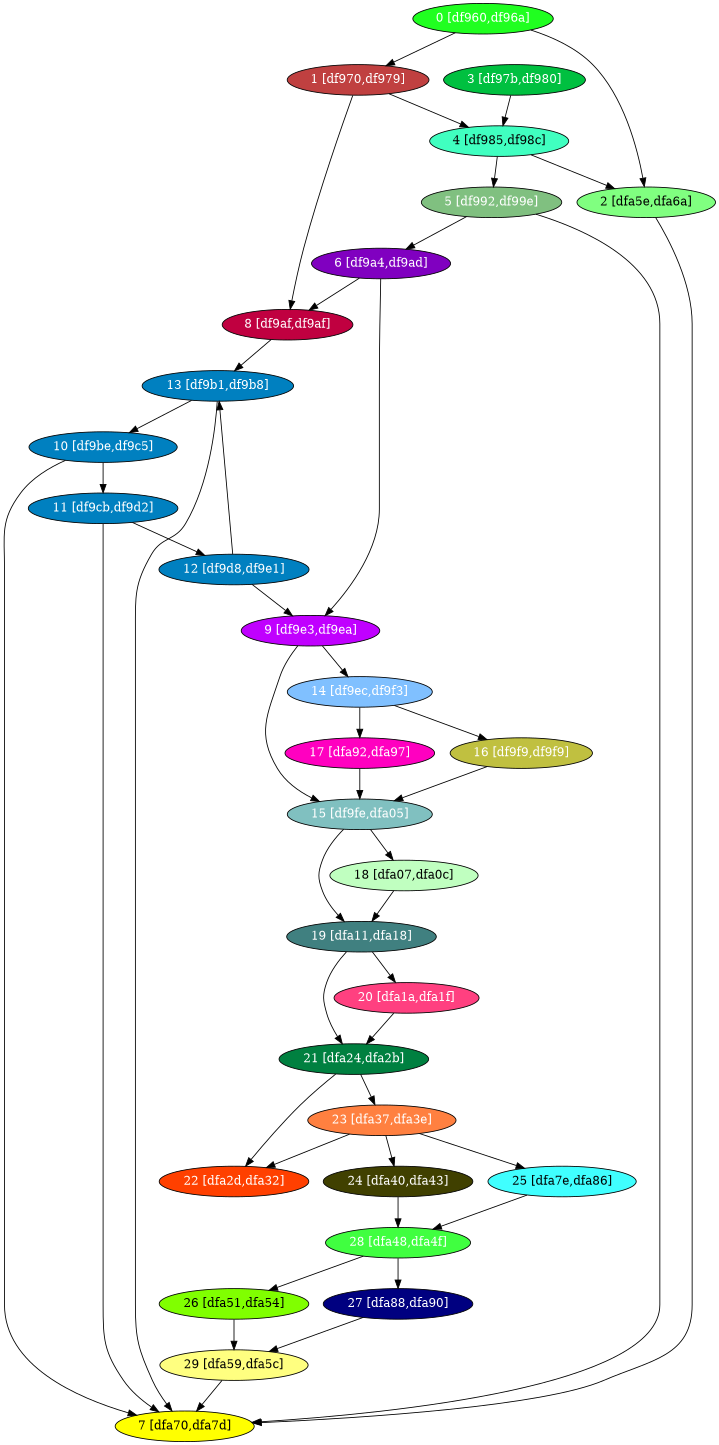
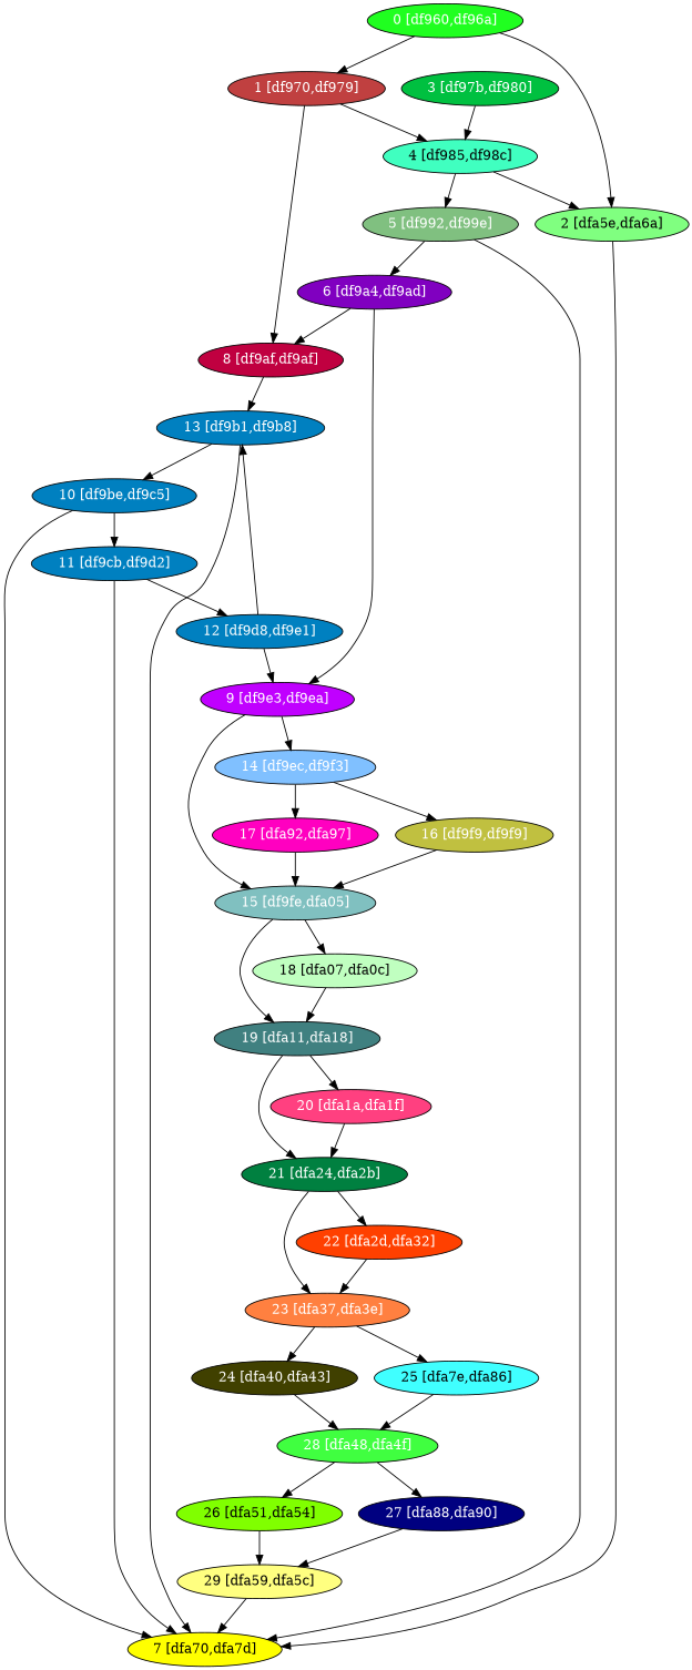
  digraph {
    node [fillcolor="#0080C0" fontcolor="#ffffff" shape=oval style=filled]
    n1 [fillcolor="#20FF20" label="0 [df960,df96a]"]
    n2 [fillcolor="#C04040" label="1 [df970,df979]"]
    n3 [fillcolor="#80FF80" fontcolor="#000000" label="2 [dfa5e,dfa6a]"]
    n4 [fillcolor="#40FFC0" fontcolor="#000000" label="4 [df985,df98c]"]
    n5 [fillcolor="#C00040" label="8 [df9af,df9af]"]
    n6 [fillcolor="#FFFF00" fontcolor="#000000" label="7 [dfa70,dfa7d]"]
    n7 [fillcolor="#00C040" label="3 [df97b,df980]"]
    n8 [fillcolor="#80C080" label="5 [df992,df99e]"]
    n9 [fillcolor="#8000C0" label="6 [df9a4,df9ad]"]
    n10 [fillcolor="#C000FF" label="9 [df9e3,df9ea]"]
    n11 [label="13 [df9b1,df9b8]"]
    n12 [fillcolor="#80C0FF" label="14 [df9ec,df9f3]"]
    n13 [fillcolor="#80C0C0" label="15 [df9fe,dfa05]"]
    n14 [label="10 [df9be,df9c5]"]
    n15 [fillcolor="#C0C040" label="16 [df9f9,df9f9]"]
    n16 [fillcolor="#FF00C0" label="17 [dfa92,dfa97]"]
    n17 [fillcolor="#C0FFC0" fontcolor="#000000" label="18 [dfa07,dfa0c]"]
    n18 [fillcolor="#408080" label="19 [dfa11,dfa18]"]
    n19 [label="11 [df9cb,df9d2]"]
    n20 [label="12 [df9d8,df9e1]"]
    n21 [fillcolor="#FF4080" label="20 [dfa1a,dfa1f]"]
    n22 [fillcolor="#008040" label="21 [dfa24,dfa2b]"]
    n23 [fillcolor="#FF4000" label="22 [dfa2d,dfa32]"]
    n24 [fillcolor="#FF8040" label="23 [dfa37,dfa3e]"]
    n25 [fillcolor="#404000" label="24 [dfa40,dfa43]"]
    n26 [fillcolor="#40FFFF" fontcolor="#000000" label="25 [dfa7e,dfa86]"]
    n27 [fillcolor="#40FF40" label="28 [dfa48,dfa4f]"]
    n28 [fillcolor="#80FF00" fontcolor="#000000" label="26 [dfa51,dfa54]"]
    n29 [fillcolor="#000080" label="27 [dfa88,dfa90]"]
    n30 [fillcolor="#FFFF80" fontcolor="#000000" label="29 [dfa59,dfa5c]"]
    n1 -> n2
    n1 -> n3
    n2 -> n4
    n2 -> n5
    n3 -> n6
    n4 -> n3
    n4 -> n8
    n5 -> n11
    n7 -> n4
    n8 -> n6
    n8 -> n9
    n9 -> n5
    n9 -> n10
    n10 -> n12
    n10 -> n13
    n11 -> n6
    n11 -> n14
    n12 -> n15
    n12 -> n16
    n13 -> n17
    n13 -> n18
    n14 -> n6
    n14 -> n19
    n15 -> n13
    n16 -> n13
    n17 -> n18
    n18 -> n21
    n18 -> n22
    n19 -> n6
    n19 -> n20
    n20 -> n10
    n20 -> n11
    n21 -> n22
    n22 -> n23
    n22 -> n24
-   n24 -> n23
+   n23 -> n24
    n24 -> n25
    n24 -> n26
    n25 -> n27
    n26 -> n27
    n27 -> n28
    n27 -> n29
    n28 -> n30
    n29 -> n30
    n30 -> n6
  }
